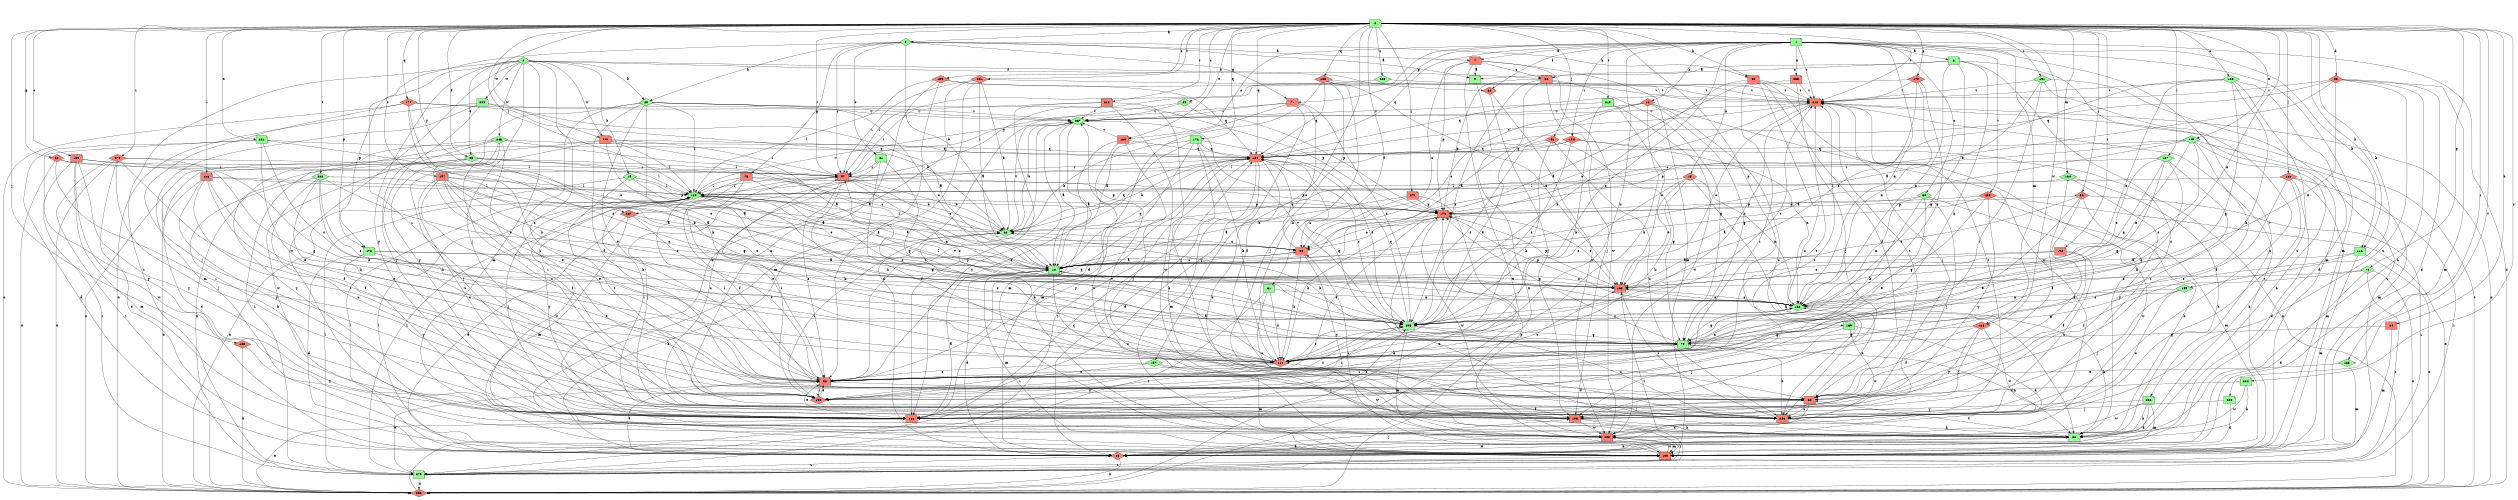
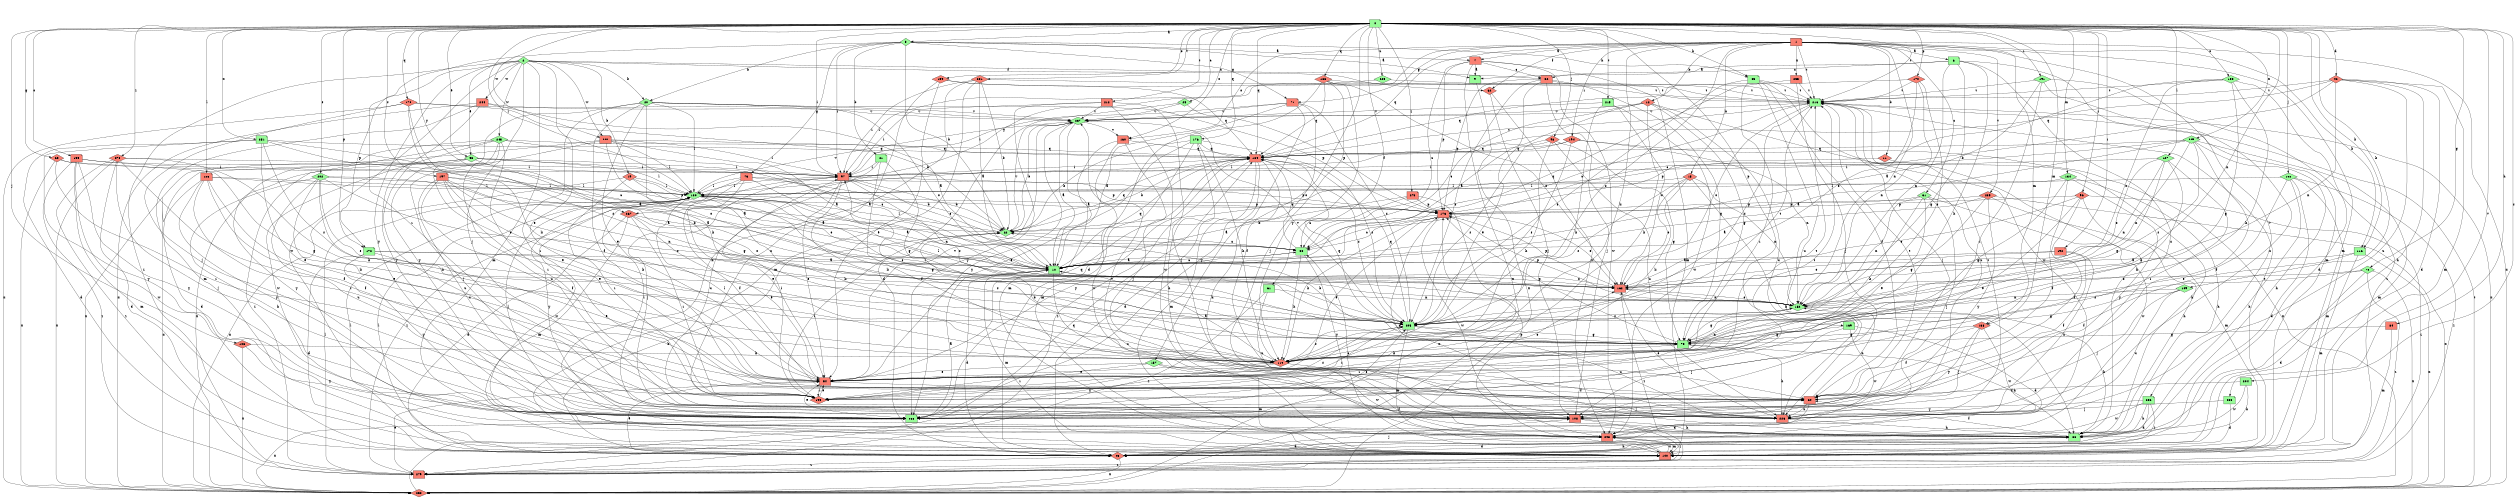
  strict digraph {
    node [fillcolor=salmon shape=note style=filled]
    0 [fillcolor=palegreen]
    3 [fillcolor=palegreen shape=diamond]
    25 [fillcolor=palegreen shape=diamond]
    42 [shape=diamond]
    53 [fillcolor=palegreen shape=diamond]
    61 [fillcolor=palegreen]
    65 [shape=diamond]
    70 [fillcolor=palegreen shape=diamond]
    84
-   85
+   85 [fillcolor=palegreen]
    96 [shape=diamond]
    97
    98 [shape=diamond]
-   102 [shape=diamond]
+   102 [fillcolor=palegreen shape=diamond]
    103 [shape=diamond]
    109 [fillcolor=palegreen shape=diamond]
    116 [fillcolor=palegreen]
    123
    127 [fillcolor=palegreen shape=diamond]
    130 [fillcolor=palegreen shape=diamond]
    134 [fillcolor=palegreen shape=diamond]
    138 [shape=diamond]
    152 [fillcolor=palegreen shape=diamond]
    153 [fillcolor=palegreen shape=diamond]
    155
    157 [fillcolor=palegreen shape=diamond]
    159 [shape=diamond]
    160
    169 [fillcolor=palegreen]
    170 [shape=diamond]
    172 [fillcolor=palegreen]
    176 [fillcolor=palegreen]
    178 [shape=diamond]
    183 [shape=diamond]
    184
-   185 [fillcolor=palegreen shape=diamond]
    191 [fillcolor=palegreen shape=diamond]
    192
    197
    202 [fillcolor=palegreen shape=diamond]
    204 [fillcolor=palegreen]
    212
    215 [fillcolor=palegreen]
-   216
+   216 [fillcolor=palegreen]
    225 [fillcolor=palegreen shape=diamond]
    231 [shape=diamond]
    233 [fillcolor=palegreen]
    242
    249 [fillcolor=palegreen shape=diamond]
    251 [fillcolor=palegreen]
    267 [shape=diamond]
    273
    278 [shape=diamond]
    7
    71
    20 [fillcolor=palegreen shape=diamond]
    9 [fillcolor=palegreen]
    21 [fillcolor=palegreen]
    22 [fillcolor=palegreen shape=diamond]
    73
    195 [shape=diamond]
    173
    43 [shape=diamond]
    237 [fillcolor=palegreen shape=diamond]
    140
    226
    86 [fillcolor=palegreen]
-   268
+   268 [fillcolor=palegreen]
    75 [fillcolor=palegreen]
-   33
+   33 [fillcolor=palegreen]
    119 [shape=diamond]
-   279 [fillcolor=palegreen]
+   279
    258 [shape=diamond]
    205 [fillcolor=palegreen]
    162
    248
    64
    54
    108
    10 [fillcolor=palegreen]
-   1 [fillcolor=palegreen]
+   1
    6 [fillcolor=palegreen]
+   11 [shape=diamond]
    12 [shape=diamond]
    15 [shape=diamond]
-   31 [fillcolor=palegreen shape=diamond label=30]
+   31 [fillcolor=palegreen shape=diamond]
    62 [shape=diamond]
    194 [shape=diamond]
    235 [shape=diamond]
    236 [fillcolor=palegreen]
    255
    32
    2 [fillcolor=palegreen shape=diamond]
-   19 [fillcolor=palegreen shape=diamond]
-   244 [fillcolor=palegreen]
+   19 [shape=diamond]
+   244
    245 [fillcolor=palegreen shape=diamond]
    0 -> 3 [label=a]
    0 -> 25 [label=c]
    0 -> 42 [label=d]
    0 -> 53 [label=e]
    0 -> 61 [label=f]
    0 -> 65 [label=g]
    0 -> 70 [label=g]
    0 -> 84 [label=h]
    0 -> 85 [label=h]
    0 -> 96 [label=i]
    0 -> 97 [label=i]
    0 -> 98 [label=j]
    0 -> 102 [label=j]
    0 -> 103 [label=j]
    0 -> 109 [label=k]
    0 -> 116 [label=k]
    0 -> 123 [label=l]
    0 -> 127 [label=l]
    0 -> 130 [label=l]
    0 -> 134 [label=m]
-   0 -> 138 [label=w]
+   0 -> 138 [label=m]
    0 -> 152 [label=n]
    0 -> 153 [label=o]
    0 -> 155 [label=o]
    0 -> 157 [label=o]
    0 -> 159 [label=o]
    0 -> 160 [label=o]
    0 -> 169 [label=p]
    0 -> 170 [label=p]
    0 -> 172 [label=p]
    0 -> 176 [label=q]
    0 -> 178 [label=q]
    0 -> 183 [label=q]
    0 -> 184 [label=q]
-   0 -> 185 [label=r]
    0 -> 191 [label=r]
    0 -> 192 [label=r]
    0 -> 197 [label=s]
    0 -> 202 [label=s]
    0 -> 204 [label=s]
    0 -> 212 [label=t]
    0 -> 215 [label=t]
    0 -> 216 [label=t]
    0 -> 225 [label=u]
    0 -> 231 [label=v]
    0 -> 233 [label=v]
    0 -> 242 [label=w]
    0 -> 249 [label=x]
    0 -> 251 [label=x]
    0 -> 267 [label=y]
    0 -> 273 [label=z]
    0 -> 278 [label=z]
    3 -> 85 [label=h]
    3 -> 97 [label=i]
    3 -> 7 [label=a]
    3 -> 71 [label=g]
    3 -> 20 [label=b]
    3 -> 9 [label=a]
    3 -> 21 [label=b]
    3 -> 22 [label=b]
    3 -> 73 [label=g]
    3 -> 195 [label=r]
    25 -> 173 [label=p]
    25 -> 43 [label=d]
    25 -> 237 [label=v]
    42 -> 152 [label=n]
    42 -> 184 [label=q]
    42 -> 216 [label=t]
    42 -> 22 [label=b]
    42 -> 43 [label=d]
    42 -> 140 [label=m]
    42 -> 226 [label=u]
    42 -> 86 [label=h]
    53 -> 97 [label=i]
    53 -> 130 [label=l]
    53 -> 43 [label=d]
    53 -> 226 [label=u]
    53 -> 268 [label=y]
    53 -> 75 [label=g]
    53 -> 33 [label=c]
    61 -> 152 [label=n]
    61 -> 226 [label=u]
-   61 -> 119 [label=k]
+   103 -> 119 [label=k]
    61 -> 279 [label=z]
    65 -> 97 [label=i]
    65 -> 195 [label=r]
    65 -> 75 [label=g]
    65 -> 258 [label=x]
    70 -> 43 [label=d]
    70 -> 279 [label=z]
    70 -> 258 [label=x]
    70 -> 205 [label=s]
    70 -> 162 [label=o]
    84 -> 140 [label=m]
    84 -> 75 [label=g]
    85 -> 216 [label=t]
    85 -> 195 [label=r]
    85 -> 226 [label=u]
    85 -> 205 [label=s]
    85 -> 248 [label=w]
    85 -> 64 [label=f]
    96 -> 173 [label=p]
    96 -> 86 [label=h]
    96 -> 279 [label=z]
    96 -> 162 [label=o]
    96 -> 64 [label=f]
    96 -> 54 [label=e]
    97 -> 130 [label=l]
    97 -> 152 [label=n]
    97 -> 22 [label=b]
    97 -> 173 [label=p]
    97 -> 33 [label=c]
    97 -> 119 [label=k]
    97 -> 54 [label=e]
    97 -> 108 [label=j]
    98 -> 184 [label=q]
    98 -> 226 [label=u]
    98 -> 75 [label=g]
    98 -> 119 [label=k]
    98 -> 205 [label=s]
    102 -> 130 [label=l]
    102 -> 43 [label=d]
    102 -> 140 [label=m]
    102 -> 86 [label=h]
    102 -> 279 [label=z]
    102 -> 54 [label=e]
    103 -> 268 [label=y]
    103 -> 258 [label=x]
    109 -> 152 [label=n]
    109 -> 226 [label=u]
    109 -> 75 [label=g]
    109 -> 108 [label=j]
    116 -> 140 [label=m]
    116 -> 258 [label=x]
    116 -> 64 [label=f]
    116 -> 10 [label=a]
    123 -> 130 [label=l]
    123 -> 195 [label=r]
    123 -> 173 [label=p]
    123 -> 268 [label=y]
    123 -> 119 [label=k]
    123 -> 258 [label=x]
    123 -> 64 [label=f]
    127 -> 97 [label=i]
    127 -> 152 [label=n]
    127 -> 195 [label=r]
    127 -> 75 [label=g]
    127 -> 119 [label=k]
    127 -> 162 [label=o]
    130 -> 173 [label=p]
    130 -> 237 [label=v]
    130 -> 268 [label=y]
    130 -> 75 [label=g]
    130 -> 119 [label=k]
    130 -> 205 [label=s]
    130 -> 248 [label=w]
    130 -> 10 [label=a]
    134 -> 130 [label=l]
    134 -> 86 [label=h]
    134 -> 268 [label=y]
+   134 -> 75 [label=g]
    134 -> 64 [label=f]
    138 -> 268 [label=y]
    138 -> 75 [label=g]
    138 -> 248 [label=w]
    138 -> 64 [label=f]
    138 -> 108 [label=j]
    152 -> 130 [label=l]
    152 -> 173 [label=p]
    152 -> 86 [label=h]
    152 -> 75 [label=g]
    152 -> 205 [label=s]
    152 -> 162 [label=o]
    153 -> 216 [label=t]
    153 -> 43 [label=d]
    153 -> 75 [label=g]
    153 -> 33 [label=c]
    153 -> 119 [label=k]
    153 -> 162 [label=o]
    155 -> 97 [label=i]
    155 -> 140 [label=m]
    155 -> 268 [label=y]
    155 -> 279 [label=z]
    155 -> 248 [label=w]
    155 -> 10 [label=a]
    157 -> 195 [label=r]
    157 -> 140 [label=m]
    157 -> 54 [label=e]
    157 -> 108 [label=j]
    159 -> 184 [label=q]
    159 -> 216 [label=t]
    159 -> 226 [label=u]
    159 -> 54 [label=e]
    160 -> 184 [label=q]
-   160 -> 237 [label=v]
+   237 -> 160 [label=v]
    160 -> 248 [label=w]
    160 -> 108 [label=j]
    160 -> 10 [label=a]
    169 -> 43 [label=d]
    169 -> 75 [label=g]
    169 -> 248 [label=w]
    169 -> 108 [label=j]
    170 -> 152 [label=n]
    170 -> 184 [label=q]
    170 -> 216 [label=t]
    170 -> 205 [label=s]
    170 -> 162 [label=o]
    172 -> 43 [label=d]
    172 -> 268 [label=y]
    172 -> 205 [label=s]
    172 -> 54 [label=e]
    172 -> 10 [label=a]
    176 -> 184 [label=q]
    176 -> 22 [label=b]
    176 -> 140 [label=m]
    176 -> 86 [label=h]
    176 -> 119 [label=k]
    176 -> 205 [label=s]
    176 -> 54 [label=e]
    178 -> 22 [label=b]
    178 -> 237 [label=v]
    178 -> 119 [label=k]
    178 -> 258 [label=x]
    178 -> 205 [label=s]
    178 -> 108 [label=j]
    183 -> 184 [label=q]
    183 -> 216 [label=t]
    183 -> 43 [label=d]
-   183 -> 119 [label=k]
+   183 -> 119 [label=y]
    183 -> 162 [label=o]
    183 -> 108 [label=j]
    184 -> 97 [label=i]
    184 -> 216 [label=t]
    184 -> 22 [label=b]
    184 -> 43 [label=d]
    184 -> 140 [label=m]
    184 -> 86 [label=h]
    184 -> 268 [label=y]
    184 -> 279 [label=z]
    184 -> 205 [label=s]
-   185 -> 140 [label=m]
-   185 -> 54 [label=e]
    191 -> 216 [label=t]
    191 -> 195 [label=r]
    191 -> 226 [label=u]
    191 -> 279 [label=z]
    191 -> 10 [label=a]
    192 -> 226 [label=u]
    192 -> 162 [label=o]
    192 -> 64 [label=f]
    192 -> 10 [label=a]
    197 -> 130 [label=l]
    197 -> 152 [label=n]
    197 -> 226 [label=u]
    197 -> 119 [label=k]
    197 -> 205 [label=s]
    197 -> 64 [label=f]
    197 -> 54 [label=e]
    197 -> 10 [label=a]
-   159 -> 130 [label=l]
+   202 -> 130 [label=l]
    202 -> 226 [label=u]
    202 -> 86 [label=h]
    202 -> 119 [label=k]
    202 -> 205 [label=s]
    202 -> 162 [label=o]
    202 -> 54 [label=e]
    202 -> 10 [label=a]
    204 -> 86 [label=h]
    204 -> 248 [label=w]
    204 -> 64 [label=f]
    212 -> 97 [label=i]
    212 -> 237 [label=v]
    212 -> 268 [label=y]
    212 -> 248 [label=w]
    212 -> 108 [label=j]
    215 -> 237 [label=v]
    215 -> 119 [label=k]
    215 -> 162 [label=o]
    215 -> 248 [label=w]
    216 -> 237 [label=v]
-   153 -> 226 [label=u]
+   216 -> 226 [label=u]
    216 -> 33 [label=c]
    216 -> 258 [label=x]
    216 -> 205 [label=s]
    216 -> 162 [label=o]
    216 -> 108 [label=j]
    225 -> 97 [label=i]
    225 -> 216 [label=t]
    231 -> 97 [label=i]
    231 -> 216 [label=t]
    231 -> 22 [label=b]
    231 -> 140 [label=m]
    231 -> 86 [label=h]
    231 -> 10 [label=a]
    233 -> 43 [label=d]
    233 -> 108 [label=j]
    242 -> 97 [label=i]
    242 -> 130 [label=l]
    242 -> 184 [label=q]
    242 -> 258 [label=x]
    242 -> 162 [label=o]
    242 -> 54 [label=e]
    242 -> 10 [label=a]
    249 -> 152 [label=n]
    249 -> 184 [label=q]
    249 -> 173 [label=p]
    249 -> 140 [label=m]
    249 -> 86 [label=h]
    249 -> 205 [label=s]
    249 -> 64 [label=f]
    249 -> 10 [label=a]
    251 -> 184 [label=q]
    251 -> 43 [label=d]
    251 -> 268 [label=y]
    251 -> 33 [label=c]
    251 -> 205 [label=s]
    251 -> 54 [label=e]
+   251 -> 10 [label=a]
    267 -> 22 [label=b]
+   267 -> 195 [label=r]
    267 -> 43 [label=d]
    267 -> 140 [label=m]
    267 -> 162 [label=o]
    267 -> 54 [label=e]
    273 -> 173 [label=p]
    273 -> 33 [label=c]
    273 -> 258 [label=x]
    273 -> 10 [label=a]
    278 -> 97 [label=i]
    278 -> 43 [label=d]
    278 -> 119 [label=k]
    278 -> 279 [label=z]
    278 -> 258 [label=x]
    278 -> 64 [label=f]
    278 -> 108 [label=j]
    7 -> 9 [label=a]
    7 -> 173 [label=p]
    7 -> 140 [label=m]
    7 -> 33 [label=c]
    7 -> 258 [label=x]
    7 -> 248 [label=w]
    7 -> 32 [label=c]
    71 -> 97 [label=i]
    71 -> 237 [label=v]
    71 -> 268 [label=y]
    71 -> 205 [label=s]
    71 -> 64 [label=f]
    71 -> 10 [label=a]
    20 -> 130 [label=l]
    20 -> 195 [label=r]
    20 -> 173 [label=p]
    20 -> 237 [label=v]
    20 -> 268 [label=y]
    20 -> 119 [label=k]
    20 -> 162 [label=o]
    20 -> 64 [label=f]
    20 -> 54 [label=e]
    9 -> 258 [label=x]
    21 -> 97 [label=i]
    21 -> 226 [label=u]
    21 -> 75 [label=g]
    21 -> 64 [label=f]
    22 -> 130 [label=l]
    22 -> 184 [label=q]
    22 -> 195 [label=r]
    22 -> 237 [label=v]
    22 -> 33 [label=c]
    73 -> 130 [label=l]
    73 -> 22 [label=b]
    73 -> 173 [label=p]
    73 -> 279 [label=z]
    73 -> 205 [label=s]
    73 -> 64 [label=f]
    73 -> 54 [label=e]
    195 -> 97 [label=i]
    195 -> 216 [label=t]
    195 -> 205 [label=s]
    195 -> 54 [label=e]
    173 -> 22 [label=b]
    173 -> 33 [label=c]
    173 -> 119 [label=k]
    173 -> 162 [label=o]
    173 -> 248 [label=w]
    173 -> 54 [label=e]
    43 -> 130 [label=l]
    43 -> 22 [label=b]
    43 -> 86 [label=h]
    43 -> 279 [label=z]
    43 -> 258 [label=x]
    43 -> 54 [label=e]
    43 -> 108 [label=j]
    237 -> 22 [label=b]
    237 -> 140 [label=m]
    237 -> 268 [label=y]
    237 -> 10 [label=a]
    140 -> 130 [label=l]
    140 -> 216 [label=t]
    140 -> 173 [label=p]
    140 -> 33 [label=c]
    140 -> 279 [label=z]
    140 -> 248 [label=w]
    226 -> 216 [label=t]
    226 -> 86 [label=h]
    226 -> 162 [label=o]
    86 -> 173 [label=p]
    86 -> 43 [label=d]
    86 -> 237 [label=v]
    86 -> 64 [label=f]
    268 -> 97 [label=i]
    268 -> 130 [label=l]
    268 -> 216 [label=t]
    268 -> 258 [label=x]
    268 -> 205 [label=s]
-   64 -> 268 [label=f]
+   268 -> 64 [label=f]
    268 -> 54 [label=e]
    268 -> 10 [label=a]
    75 -> 97 [label=i]
    75 -> 184 [label=q]
    75 -> 22 [label=b]
    75 -> 195 [label=r]
    75 -> 173 [label=p]
    75 -> 226 [label=k]
    75 -> 86 [label=h]
    75 -> 119 [label=k]
    33 -> 184 [label=q]
    33 -> 268 [label=y]
    33 -> 119 [label=k]
    33 -> 10 [label=a]
    119 -> 152 [label=n]
    119 -> 22 [label=b]
    119 -> 268 [label=y]
    119 -> 205 [label=s]
    119 -> 248 [label=w]
    119 -> 54 [label=e]
    119 -> 10 [label=a]
    279 -> 130 [label=l]
-   279 -> 258 [label=x]
    279 -> 54 [label=e]
    258 -> 184 [label=q]
    258 -> 216 [label=t]
    205 -> 184 [label=q]
    205 -> 216 [label=t]
    205 -> 195 [label=r]
    205 -> 237 [label=v]
    205 -> 140 [label=m]
    205 -> 226 [label=u]
    205 -> 75 [label=g]
    162 -> 152 [label=n]
    162 -> 173 [label=p]
    162 -> 279 [label=z]
    248 -> 43 [label=d]
    248 -> 140 [label=m]
    64 -> 152 [label=n]
    64 -> 216 [label=t]
    64 -> 43 [label=d]
    64 -> 226 [label=u]
    64 -> 108 [label=j]
    54 -> 130 [label=l]
    54 -> 184 [label=q]
    54 -> 195 [label=r]
    54 -> 237 [label=v]
    54 -> 162 [label=o]
    54 -> 64 [label=f]
    108 -> 86 [label=h]
    108 -> 279 [label=z]
-   108 -> 248 [label=w]
    10 -> 184 [label=q]
    10 -> 43 [label=d]
    10 -> 140 [label=m]
    10 -> 226 [label=u]
    10 -> 33 [label=c]
    10 -> 162 [label=o]
    1 -> 116 [label=k]
    1 -> 138 [label=m]
    1 -> 152 [label=n]
    1 -> 160 [label=o]
    1 -> 184 [label=q]
    1 -> 216 [label=t]
    1 -> 267 [label=y]
    1 -> 7 [label=a]
    1 -> 71 [label=g]
    1 -> 140 [label=m]
    1 -> 119 [label=k]
    1 -> 258 [label=x]
    1 -> 205 [label=s]
    1 -> 6 [label=a]
+   1 -> 11 [label=b]
    1 -> 12 [label=b]
    1 -> 15 [label=b]
    1 -> 31 [label=c]
    1 -> 62 [label=f]
    1 -> 194 [label=r]
    1 -> 235 [label=v]
    1 -> 236 [label=v]
    1 -> 255 [label=x]
    6 -> 152 [label=n]
    6 -> 9 [label=a]
    6 -> 140 [label=m]
    6 -> 226 [label=u]
    6 -> 75 [label=g]
    6 -> 119 [label=k]
    6 -> 32 [label=c]
+   11 -> 97 [label=i]
+   11 -> 86 [label=h]
    12 -> 237 [label=v]
    12 -> 226 [label=u]
    12 -> 86 [label=h]
    12 -> 75 [label=g]
    12 -> 33 [label=c]
    12 -> 119 [label=k]
    12 -> 10 [label=a]
    15 -> 130 [label=l]
    15 -> 152 [label=n]
    15 -> 86 [label=h]
    15 -> 119 [label=k]
    15 -> 205 [label=s]
    15 -> 162 [label=o]
    31 -> 152 [label=n]
    31 -> 173 [label=p]
    31 -> 119 [label=k]
    31 -> 248 [label=w]
    31 -> 54 [label=e]
    31 -> 108 [label=j]
    62 -> 248 [label=w]
    62 -> 108 [label=j]
    194 -> 130 [label=l]
    194 -> 152 [label=n]
    194 -> 184 [label=q]
    194 -> 258 [label=x]
    194 -> 205 [label=s]
    235 -> 173 [label=p]
    235 -> 140 [label=m]
    235 -> 268 [label=y]
    235 -> 75 [label=g]
    235 -> 258 [label=x]
    235 -> 10 [label=a]
    236 -> 43 [label=d]
-   236 -> 140 [label=m]
+   236 -> 140 [label=i]
    236 -> 86 [label=h]
    236 -> 268 [label=y]
    236 -> 248 [label=w]
    255 -> 216 [label=t]
    255 -> 108 [label=j]
-   255 -> 10 [label=a]
+   255 -> 10 [label=q]
    32 -> 216 [label=t]
    32 -> 173 [label=p]
    32 -> 75 [label=g]
    32 -> 205 [label=s]
    32 -> 54 [label=e]
    32 -> 108 [label=j]
    2 -> 53 [label=e]
    2 -> 172 [label=p]
    2 -> 242 [label=w]
    2 -> 20 [label=b]
    2 -> 140 [label=m]
    2 -> 268 [label=y]
    2 -> 279 [label=z]
    2 -> 248 [label=w]
    2 -> 54 [label=e]
    2 -> 108 [label=j]
    2 -> 62 [label=f]
    2 -> 32 [label=c]
    2 -> 19 [label=b]
    2 -> 244 [label=w]
    2 -> 245 [label=w]
    19 -> 130 [label=l]
    19 -> 195 [label=r]
    19 -> 258 [label=x]
    19 -> 162 [label=o]
    19 -> 10 [label=a]
    244 -> 237 [label=v]
    244 -> 140 [label=m]
    244 -> 268 [label=y]
    244 -> 258 [label=x]
    244 -> 10 [label=a]
    245 -> 184 [label=q]
    245 -> 195 [label=r]
    245 -> 226 [label=u]
    245 -> 279 [label=z]
    245 -> 258 [label=x]
    245 -> 248 [label=w]
    245 -> 108 [label=j]
    245 -> 10 [label=a]
  }
